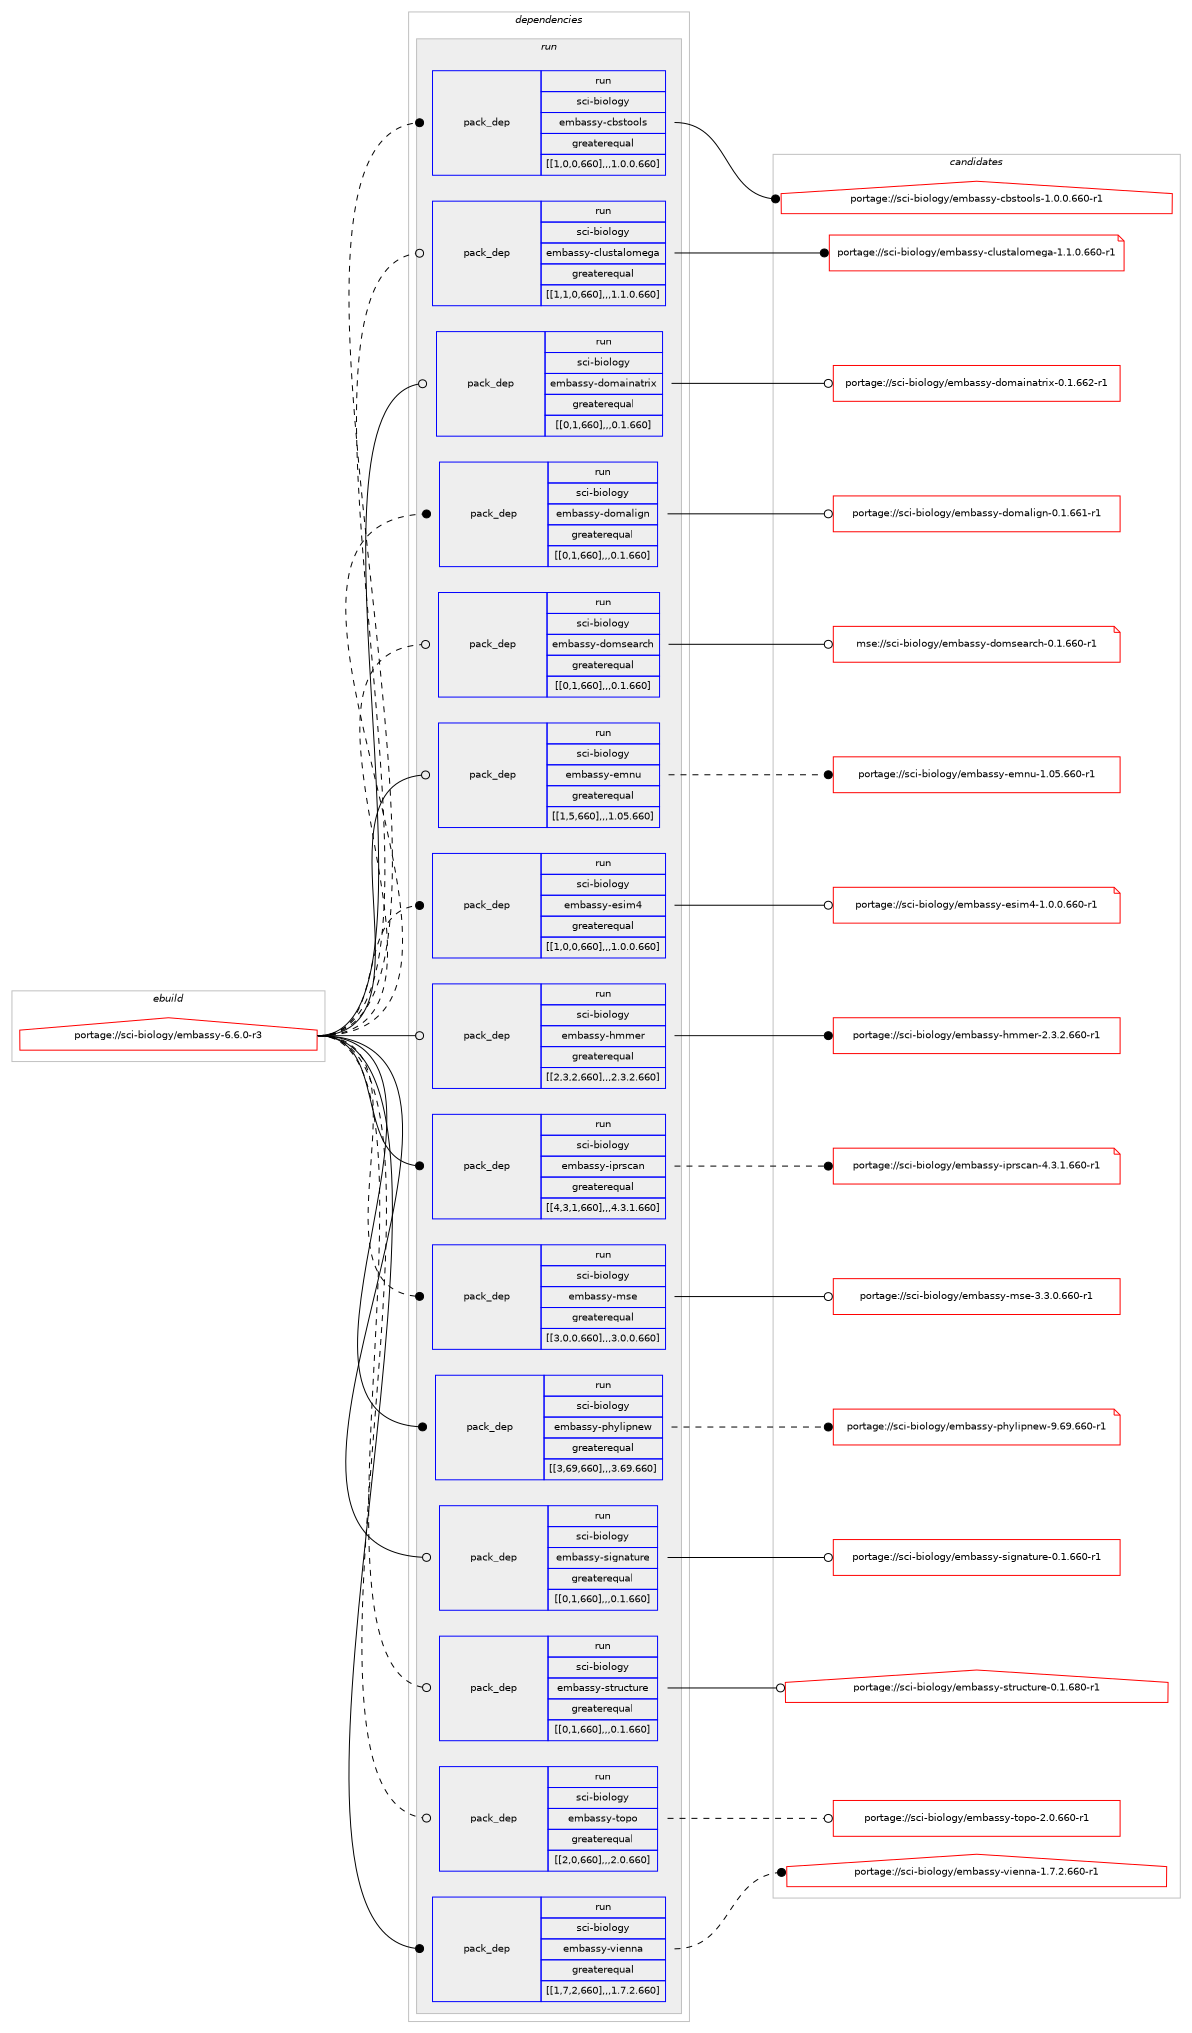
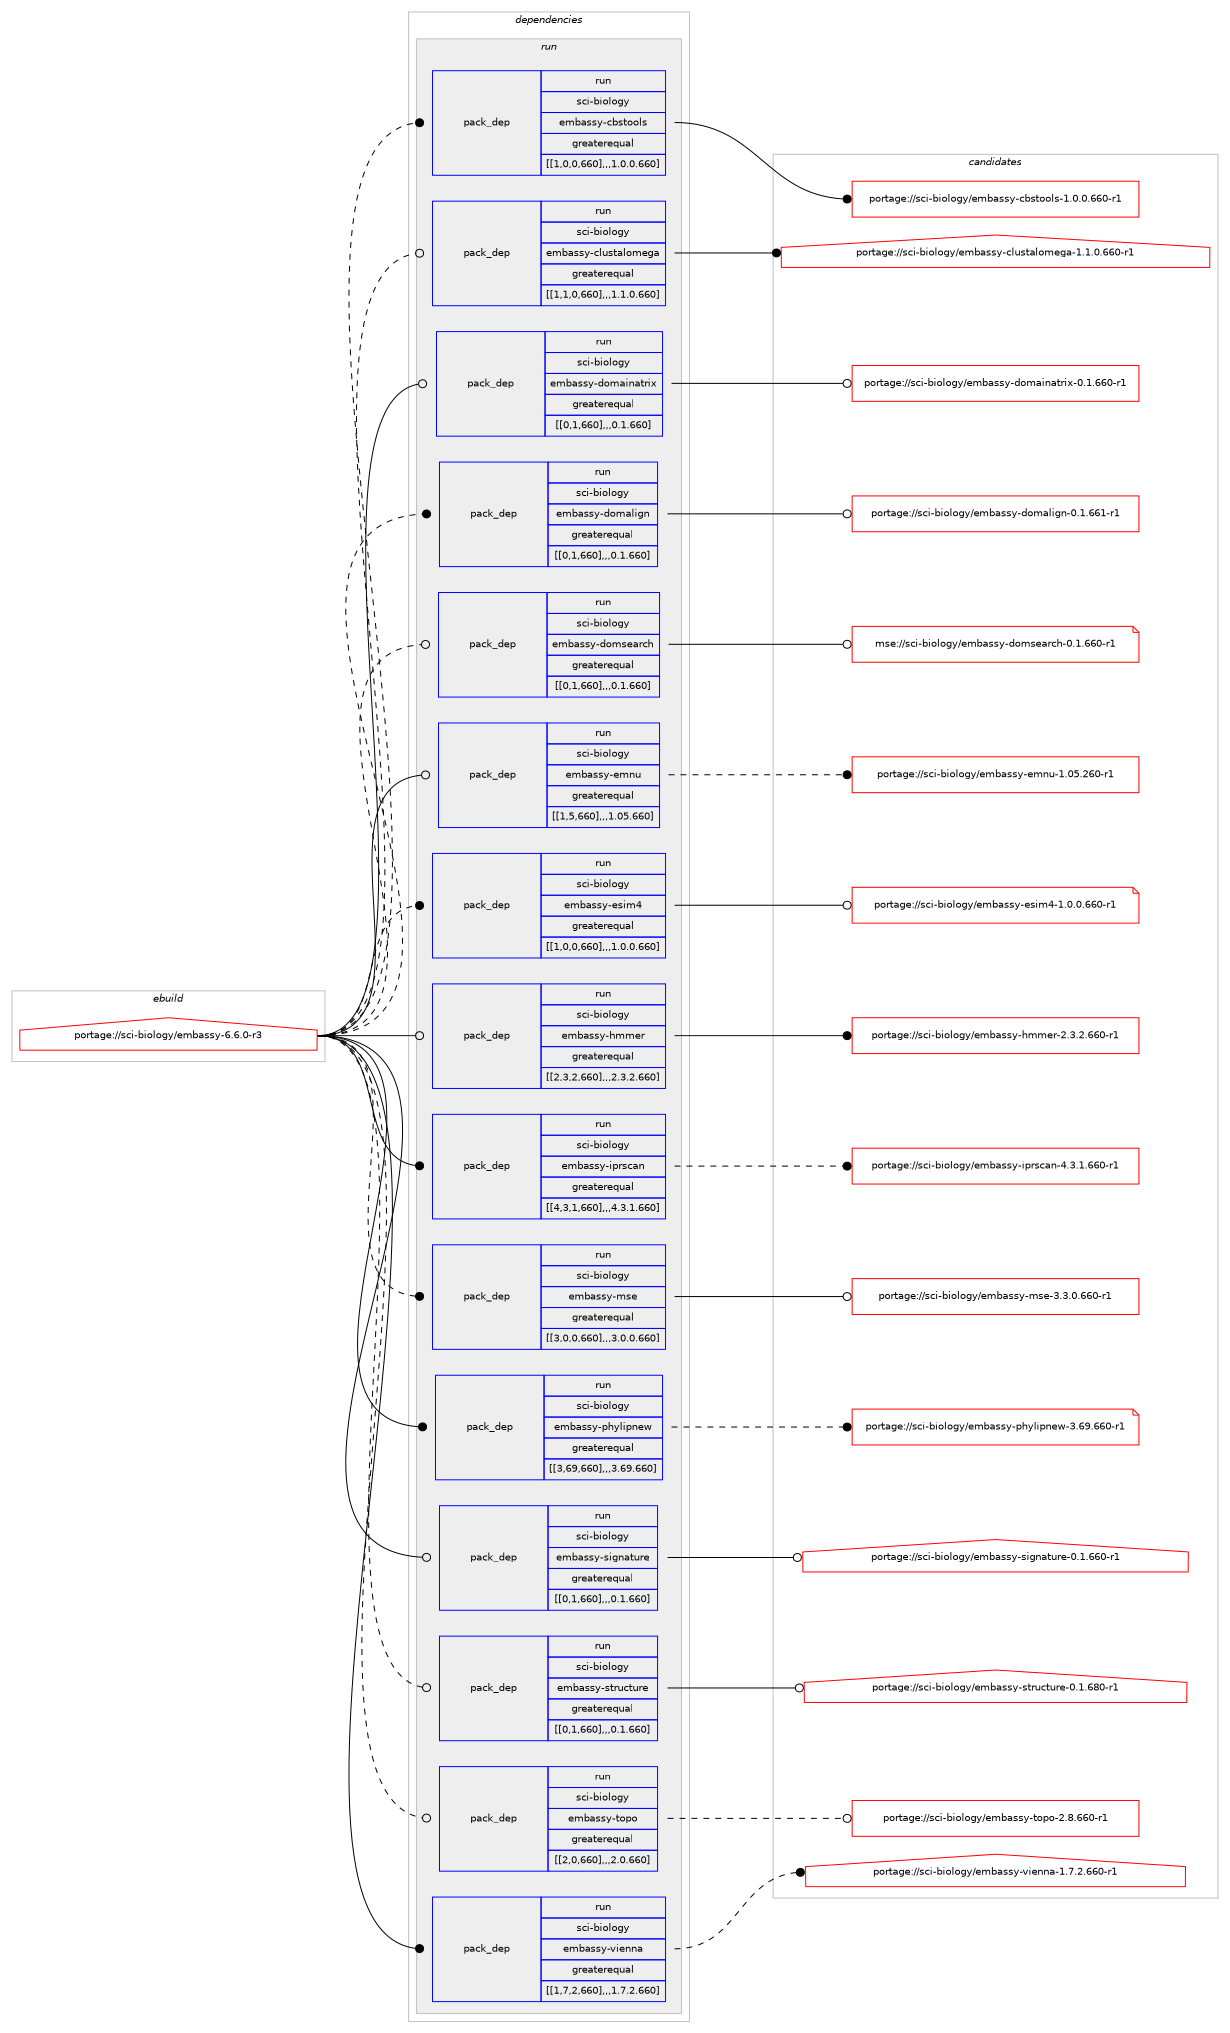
  digraph {
    compound=true
    concentrate=true
    fontname=Helvetica
    fontsize=10
    newrank=true
    rankdir=LR
    ranksep=1.5
    node [color=red fontname=Helvetica fontsize=10 shape=none]
    edge [arrowhead=odot headport=w style=solid tailport=e weight=20]
    n1 [label="portage://sci-biology/embassy-6.6.0-r3" shape=house width=4]
    n2 [color=blue label=<<TABLE BORDER="0" CELLBORDER="1" CELLSPACING="0" CELLPADDING="4" WIDTH="220"><TR><TD ROWSPAN="6" CELLPADDING="30">pack_dep</TD></TR><TR><TD WIDTH="110">run</TD></TR><TR><TD>sci-biology</TD></TR><TR><TD>embassy-cbstools</TD></TR><TR><TD>greaterequal</TD></TR><TR><TD>[[1,0,0,660],,,1.0.0.660]</TD></TR></TABLE>>]
    n3 [color=blue label=<<TABLE BORDER="0" CELLBORDER="1" CELLSPACING="0" CELLPADDING="4" WIDTH="220"><TR><TD ROWSPAN="6" CELLPADDING="30">pack_dep</TD></TR><TR><TD WIDTH="110">run</TD></TR><TR><TD>sci-biology</TD></TR><TR><TD>embassy-clustalomega</TD></TR><TR><TD>greaterequal</TD></TR><TR><TD>[[1,1,0,660],,,1.1.0.660]</TD></TR></TABLE>>]
    n4 [color=blue label=<<TABLE BORDER="0" CELLBORDER="1" CELLSPACING="0" CELLPADDING="4" WIDTH="220"><TR><TD ROWSPAN="6" CELLPADDING="30">pack_dep</TD></TR><TR><TD WIDTH="110">run</TD></TR><TR><TD>sci-biology</TD></TR><TR><TD>embassy-domainatrix</TD></TR><TR><TD>greaterequal</TD></TR><TR><TD>[[0,1,660],,,0.1.660]</TD></TR></TABLE>>]
    n5 [color=blue label=<<TABLE BORDER="0" CELLBORDER="1" CELLSPACING="0" CELLPADDING="4" WIDTH="220"><TR><TD ROWSPAN="6" CELLPADDING="30">pack_dep</TD></TR><TR><TD WIDTH="110">run</TD></TR><TR><TD>sci-biology</TD></TR><TR><TD>embassy-domalign</TD></TR><TR><TD>greaterequal</TD></TR><TR><TD>[[0,1,660],,,0.1.660]</TD></TR></TABLE>>]
    n6 [color=blue label=<<TABLE BORDER="0" CELLBORDER="1" CELLSPACING="0" CELLPADDING="4" WIDTH="220"><TR><TD ROWSPAN="6" CELLPADDING="30">pack_dep</TD></TR><TR><TD WIDTH="110">run</TD></TR><TR><TD>sci-biology</TD></TR><TR><TD>embassy-domsearch</TD></TR><TR><TD>greaterequal</TD></TR><TR><TD>[[0,1,660],,,0.1.660]</TD></TR></TABLE>>]
    n7 [color=blue label=<<TABLE BORDER="0" CELLBORDER="1" CELLSPACING="0" CELLPADDING="4" WIDTH="220"><TR><TD ROWSPAN="6" CELLPADDING="30">pack_dep</TD></TR><TR><TD WIDTH="110">run</TD></TR><TR><TD>sci-biology</TD></TR><TR><TD>embassy-emnu</TD></TR><TR><TD>greaterequal</TD></TR><TR><TD>[[1,5,660],,,1.05.660]</TD></TR></TABLE>>]
    n8 [color=blue label=<<TABLE BORDER="0" CELLBORDER="1" CELLSPACING="0" CELLPADDING="4" WIDTH="220"><TR><TD ROWSPAN="6" CELLPADDING="30">pack_dep</TD></TR><TR><TD WIDTH="110">run</TD></TR><TR><TD>sci-biology</TD></TR><TR><TD>embassy-esim4</TD></TR><TR><TD>greaterequal</TD></TR><TR><TD>[[1,0,0,660],,,1.0.0.660]</TD></TR></TABLE>>]
    n9 [color=blue label=<<TABLE BORDER="0" CELLBORDER="1" CELLSPACING="0" CELLPADDING="4" WIDTH="220"><TR><TD ROWSPAN="6" CELLPADDING="30">pack_dep</TD></TR><TR><TD WIDTH="110">run</TD></TR><TR><TD>sci-biology</TD></TR><TR><TD>embassy-hmmer</TD></TR><TR><TD>greaterequal</TD></TR><TR><TD>[[2,3,2,660],,,2.3.2.660]</TD></TR></TABLE>>]
    n10 [color=blue label=<<TABLE BORDER="0" CELLBORDER="1" CELLSPACING="0" CELLPADDING="4" WIDTH="220"><TR><TD ROWSPAN="6" CELLPADDING="30">pack_dep</TD></TR><TR><TD WIDTH="110">run</TD></TR><TR><TD>sci-biology</TD></TR><TR><TD>embassy-iprscan</TD></TR><TR><TD>greaterequal</TD></TR><TR><TD>[[4,3,1,660],,,4.3.1.660]</TD></TR></TABLE>>]
    n11 [color=blue label=<<TABLE BORDER="0" CELLBORDER="1" CELLSPACING="0" CELLPADDING="4" WIDTH="220"><TR><TD ROWSPAN="6" CELLPADDING="30">pack_dep</TD></TR><TR><TD WIDTH="110">run</TD></TR><TR><TD>sci-biology</TD></TR><TR><TD>embassy-mse</TD></TR><TR><TD>greaterequal</TD></TR><TR><TD>[[3,0,0,660],,,3.0.0.660]</TD></TR></TABLE>>]
    n12 [color=blue label=<<TABLE BORDER="0" CELLBORDER="1" CELLSPACING="0" CELLPADDING="4" WIDTH="220"><TR><TD ROWSPAN="6" CELLPADDING="30">pack_dep</TD></TR><TR><TD WIDTH="110">run</TD></TR><TR><TD>sci-biology</TD></TR><TR><TD>embassy-phylipnew</TD></TR><TR><TD>greaterequal</TD></TR><TR><TD>[[3,69,660],,,3.69.660]</TD></TR></TABLE>>]
    n13 [color=blue label=<<TABLE BORDER="0" CELLBORDER="1" CELLSPACING="0" CELLPADDING="4" WIDTH="220"><TR><TD ROWSPAN="6" CELLPADDING="30">pack_dep</TD></TR><TR><TD WIDTH="110">run</TD></TR><TR><TD>sci-biology</TD></TR><TR><TD>embassy-signature</TD></TR><TR><TD>greaterequal</TD></TR><TR><TD>[[0,1,660],,,0.1.660]</TD></TR></TABLE>>]
    n14 [color=blue label=<<TABLE BORDER="0" CELLBORDER="1" CELLSPACING="0" CELLPADDING="4" WIDTH="220"><TR><TD ROWSPAN="6" CELLPADDING="30">pack_dep</TD></TR><TR><TD WIDTH="110">run</TD></TR><TR><TD>sci-biology</TD></TR><TR><TD>embassy-structure</TD></TR><TR><TD>greaterequal</TD></TR><TR><TD>[[0,1,660],,,0.1.660]</TD></TR></TABLE>>]
    n15 [color=blue label=<<TABLE BORDER="0" CELLBORDER="1" CELLSPACING="0" CELLPADDING="4" WIDTH="220"><TR><TD ROWSPAN="6" CELLPADDING="30">pack_dep</TD></TR><TR><TD WIDTH="110">run</TD></TR><TR><TD>sci-biology</TD></TR><TR><TD>embassy-topo</TD></TR><TR><TD>greaterequal</TD></TR><TR><TD>[[2,0,660],,,2.0.660]</TD></TR></TABLE>>]
    n16 [color=blue label=<<TABLE BORDER="0" CELLBORDER="1" CELLSPACING="0" CELLPADDING="4" WIDTH="220"><TR><TD ROWSPAN="6" CELLPADDING="30">pack_dep</TD></TR><TR><TD WIDTH="110">run</TD></TR><TR><TD>sci-biology</TD></TR><TR><TD>embassy-vienna</TD></TR><TR><TD>greaterequal</TD></TR><TR><TD>[[1,7,2,660],,,1.7.2.660]</TD></TR></TABLE>>]
-   n17 [label="portage://sci-biology/embassy-topo-2.0.660-r1" shape=box width=4]
-   n18 [label="portage://sci-biology/embassy-cbstools-1.0.0.660-r1" shape=house width=4]
-   n19 [label="portage://sci-biology/embassy-clustalomega-1.1.0.660-r1" shape=note width=4]
-   n20 [label="portage://sci-biology/embassy-domainatrix-0.1.662-r1" shape=box width=4]
+   n17 [label="portage://sci-biology/embassy-topo-2.8.660-r1" shape=box width=4]
+   n18 [label="portage://sci-biology/embassy-cbstools-1.0.0.660-r1" shape=box width=4]
+   n19 [label="portage://sci-biology/embassy-clustalomega-1.1.0.660-r1" shape=house width=4]
+   n20 [label="portage://sci-biology/embassy-domainatrix-0.1.660-r1" shape=box width=4]
    n21 [label="portage://sci-biology/embassy-domalign-0.1.661-r1" shape=box width=4]
    n22 [label="mse://sci-biology/embassy-domsearch-0.1.660-r1" shape=note width=4]
-   n23 [label="portage://sci-biology/embassy-emnu-1.05.660-r1" shape=box width=4]
+   n23 [label="portage://sci-biology/embassy-emnu-1.05.260-r1" shape=box width=4]
    n24 [label="portage://sci-biology/embassy-esim4-1.0.0.660-r1" shape=note width=4]
    n25 [label="portage://sci-biology/embassy-hmmer-2.3.2.660-r1" shape=box width=4]
-   n26 [label="portage://sci-biology/embassy-iprscan-4.3.1.660-r1" shape=note width=4]
+   n26 [label="portage://sci-biology/embassy-iprscan-4.3.1.660-r1" shape=box width=4]
    n27 [label="portage://sci-biology/embassy-mse-3.3.0.660-r1" shape=box width=4]
-   n28 [label="portage://sci-biology/embassy-phylipnew-9.69.660-r1" shape=note width=4]
-   n29 [label="portage://sci-biology/embassy-signature-0.1.660-r1" shape=box width=4]
+   n28 [label="portage://sci-biology/embassy-phylipnew-3.69.660-r1" shape=note width=4]
+   n29 [label="portage://sci-biology/embassy-signature-0.1.660-r1" shape=house width=4]
    n30 [label="portage://sci-biology/embassy-structure-0.1.680-r1" shape=house width=4]
    n31 [label="portage://sci-biology/embassy-vienna-1.7.2.660-r1" shape=house width=4]
    subgraph cluster_1 {
      color=gray
      label=<<i>ebuild</i>>
      n1
    }
    subgraph cluster_2 {
      color=gray
      label=<<i>dependencies</i>>
      subgraph cluster_3 {
        color=gray
        fillcolor="#eeeeee"
        label=<<i>compile</i>>
        style=filled
      }
      subgraph cluster_4 {
        color=gray
        fillcolor="#eeeeee"
        label=<<i>compile and run</i>>
        style=filled
      }
      subgraph cluster_5 {
        color=gray
        fillcolor="#eeeeee"
        label=<<i>run</i>>
        style=filled
        subgraph sub_6 {
          color=gray
          fillcolor="#eeeeee"
          label=<<i>run</i>>
          style=filled
          n2
        }
        subgraph sub_7 {
          color=gray
          fillcolor="#eeeeee"
          label=<<i>run</i>>
          style=filled
          n3
        }
        subgraph sub_8 {
          color=gray
          fillcolor="#eeeeee"
          label=<<i>run</i>>
          style=filled
          n4
        }
        subgraph sub_9 {
          color=gray
          fillcolor="#eeeeee"
          label=<<i>run</i>>
          style=filled
          n5
        }
        subgraph sub_10 {
          color=gray
          fillcolor="#eeeeee"
          label=<<i>run</i>>
          style=filled
          n6
        }
        subgraph sub_11 {
          color=gray
          fillcolor="#eeeeee"
          label=<<i>run</i>>
          style=filled
          n7
        }
        subgraph sub_12 {
          color=gray
          fillcolor="#eeeeee"
          label=<<i>run</i>>
          style=filled
          n8
        }
        subgraph sub_13 {
          color=gray
          fillcolor="#eeeeee"
          label=<<i>run</i>>
          style=filled
          n9
        }
        subgraph sub_14 {
          color=gray
          fillcolor="#eeeeee"
          label=<<i>run</i>>
          style=filled
          n10
        }
        subgraph sub_15 {
          color=gray
          fillcolor="#eeeeee"
          label=<<i>run</i>>
          style=filled
          n11
        }
        subgraph sub_16 {
          color=gray
          fillcolor="#eeeeee"
          label=<<i>run</i>>
          style=filled
          n12
        }
        subgraph sub_17 {
          color=gray
          fillcolor="#eeeeee"
          label=<<i>run</i>>
          style=filled
          n13
        }
        subgraph sub_18 {
          color=gray
          fillcolor="#eeeeee"
          label=<<i>run</i>>
          style=filled
          n14
        }
        subgraph sub_19 {
          color=gray
          fillcolor="#eeeeee"
          label=<<i>run</i>>
          style=filled
          n15
        }
        subgraph sub_20 {
          color=gray
          fillcolor="#eeeeee"
          label=<<i>run</i>>
          style=filled
          n16
        }
      }
    }
    subgraph cluster_21 {
      color=gray
      label=<<i>candidates</i>>
      rank=same
      subgraph sub_22 {
        color=black
        label=<<i>candidates</i>>
        nodesep=1
        rank=same
        n17
      }
      subgraph sub_23 {
        color=black
        label=<<i>candidates</i>>
        nodesep=1
        rank=same
        n18
      }
      subgraph sub_24 {
        color=black
        label=<<i>candidates</i>>
        nodesep=1
        rank=same
        n19
      }
      subgraph sub_25 {
        color=black
        label=<<i>candidates</i>>
        nodesep=1
        rank=same
        n20
      }
      subgraph sub_26 {
        color=black
        label=<<i>candidates</i>>
        nodesep=1
        rank=same
        n21
      }
      subgraph sub_27 {
        color=black
        label=<<i>candidates</i>>
        nodesep=1
        rank=same
        n22
      }
      subgraph sub_28 {
        color=black
        label=<<i>candidates</i>>
        nodesep=1
        rank=same
        n23
      }
      subgraph sub_29 {
        color=black
        label=<<i>candidates</i>>
        nodesep=1
        rank=same
        n24
      }
      subgraph sub_30 {
        color=black
        label=<<i>candidates</i>>
        nodesep=1
        rank=same
        n25
      }
      subgraph sub_31 {
        color=black
        label=<<i>candidates</i>>
        nodesep=1
        rank=same
        n26
      }
      subgraph sub_32 {
        color=black
        label=<<i>candidates</i>>
        nodesep=1
        rank=same
        n27
      }
      subgraph sub_33 {
        color=black
        label=<<i>candidates</i>>
        nodesep=1
        rank=same
        n28
      }
      subgraph sub_34 {
        color=black
        label=<<i>candidates</i>>
        nodesep=1
        rank=same
        n29
      }
      subgraph sub_35 {
        color=black
        label=<<i>candidates</i>>
        nodesep=1
        rank=same
        n30
      }
      subgraph sub_36 {
        color=black
        label=<<i>candidates</i>>
        nodesep=1
        rank=same
        n31
      }
    }
    n1 -> n2 [arrowhead=dot style=dashed]
    n1 -> n3 [style=dashed]
    n1 -> n4
    n1 -> n5 [arrowhead=dot style=dashed]
    n1 -> n6 [style=dashed]
    n1 -> n7
    n1 -> n8 [arrowhead=dot style=dashed]
    n1 -> n9
    n1 -> n10 [arrowhead=dot]
    n1 -> n11 [arrowhead=dot style=dashed]
    n1 -> n12 [arrowhead=dot]
    n1 -> n13
    n1 -> n14 [style=dashed]
    n1 -> n15 [style=dashed]
    n1 -> n16 [arrowhead=dot]
    n2 -> n18 [arrowhead=dot weight=100]
    n3 -> n19 [arrowhead=dot weight=100]
    n4 -> n20 [weight=100]
    n5 -> n21 [weight=100]
    n6 -> n22 [weight=100]
    n7 -> n23 [arrowhead=dot style=dashed weight=100]
    n8 -> n24 [weight=100]
    n9 -> n25 [arrowhead=dot weight=100]
    n10 -> n26 [arrowhead=dot style=dashed weight=100]
    n11 -> n27 [weight=100]
    n12 -> n28 [arrowhead=dot style=dashed weight=100]
    n13 -> n29 [weight=100]
    n14 -> n30 [weight=100]
    n15 -> n17 [style=dashed weight=100]
    n16 -> n31 [arrowhead=dot style=dashed weight=100]
  }
